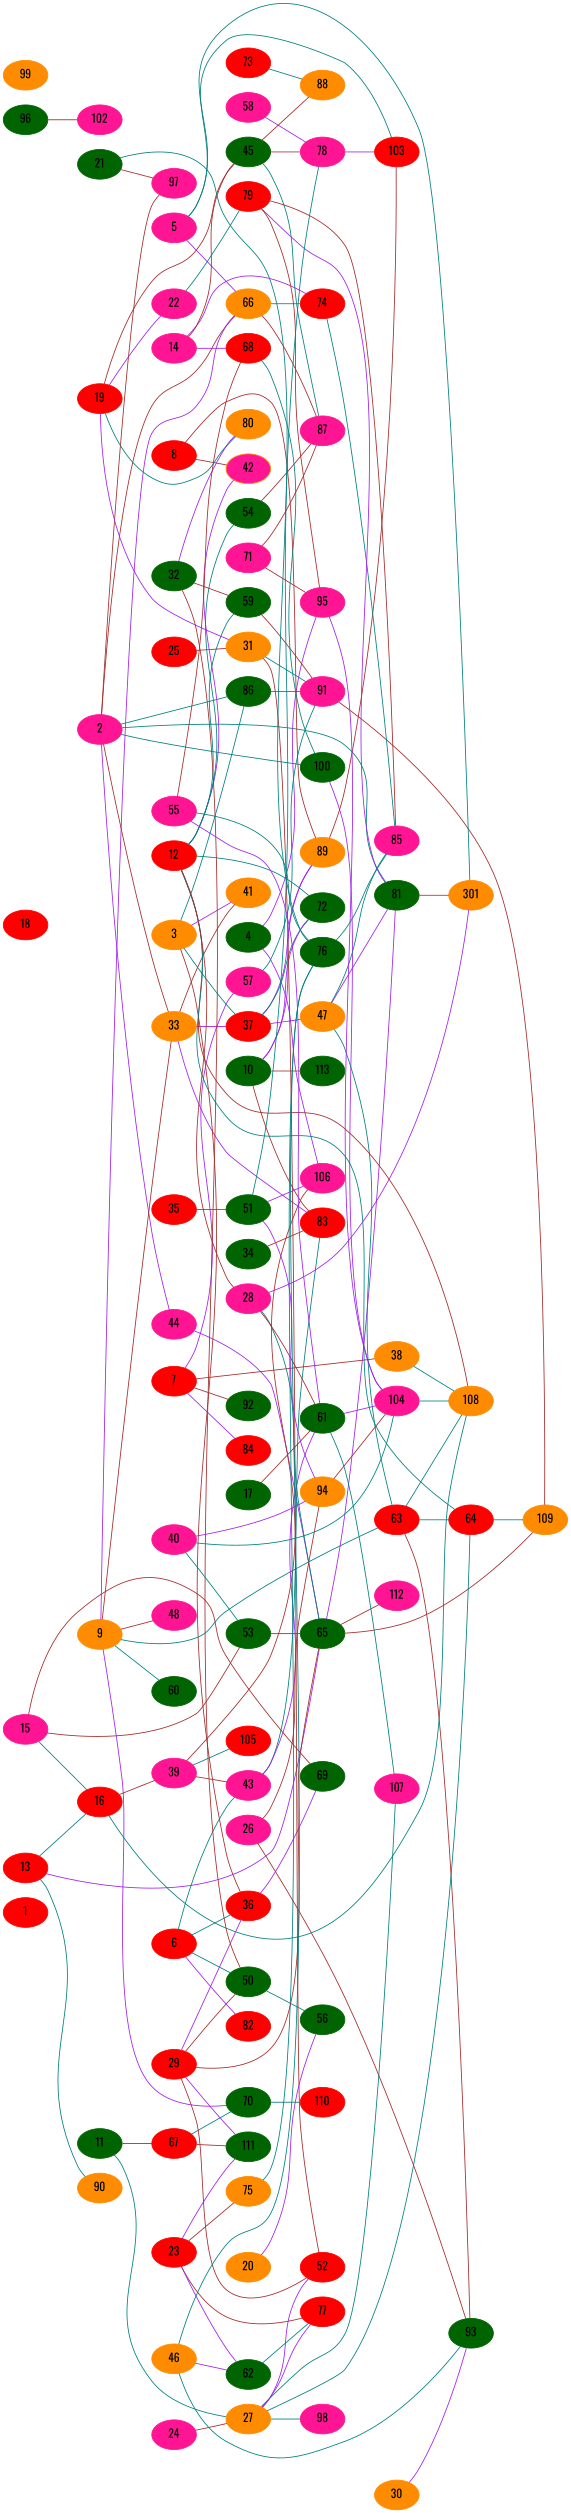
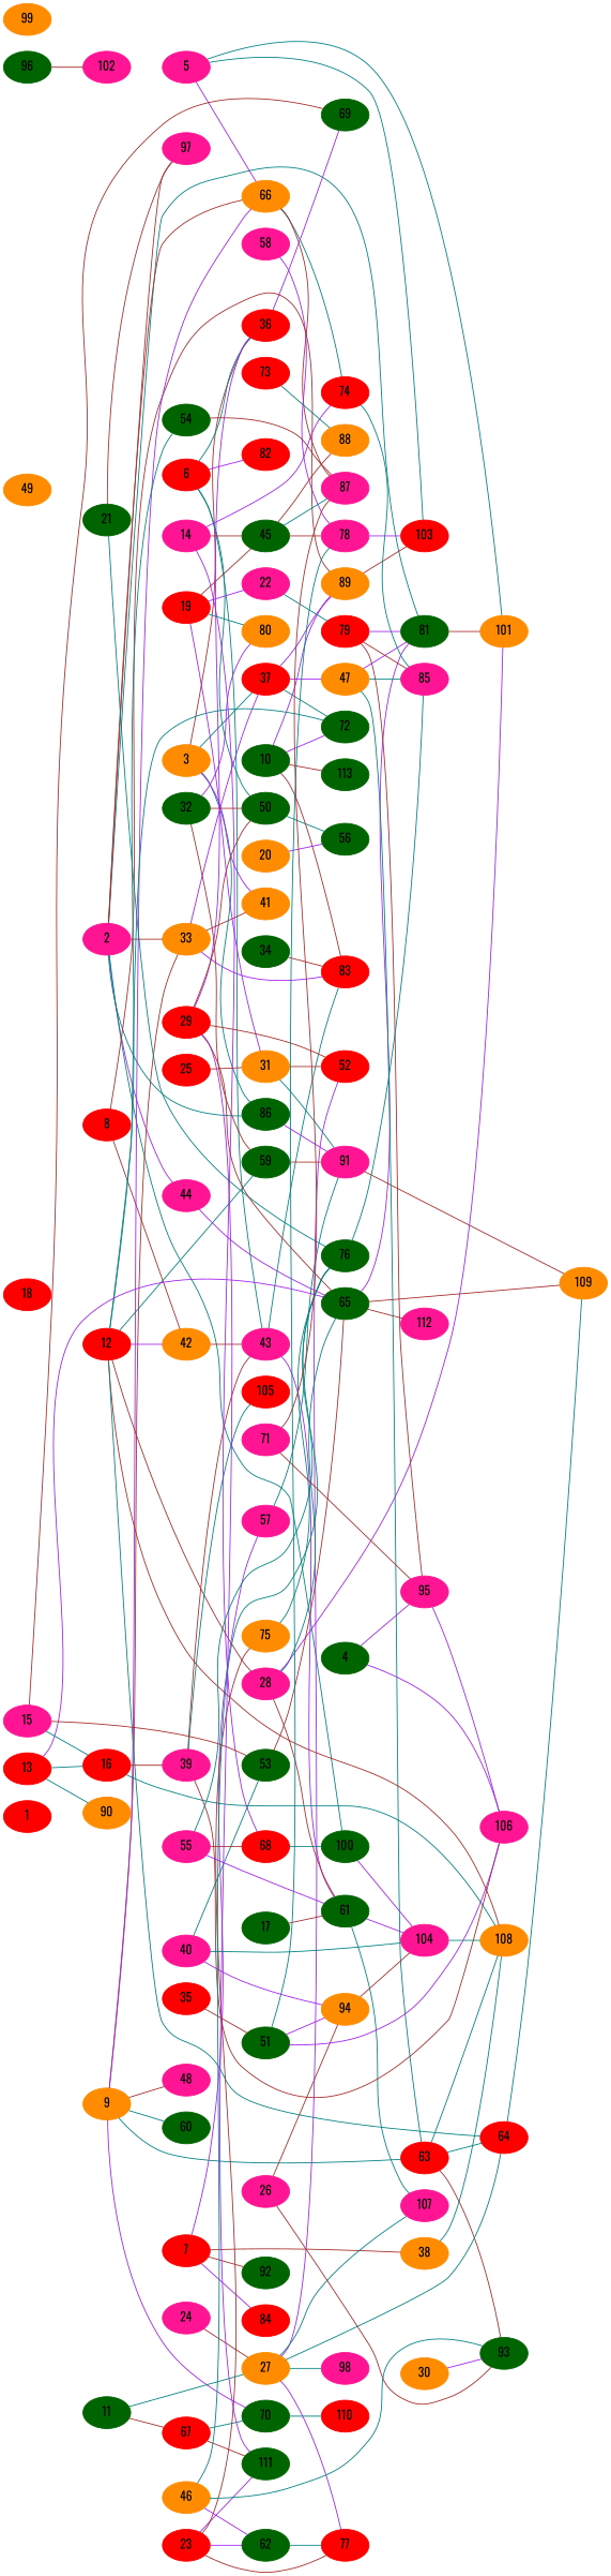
  graph {
    fontname=Oswald
    rankdir=LR
    node [color=red fontname=Oswald style=filled]
    edge [color=brown fontname=Oswald]
    1
    2 [color=deeppink]
    33 [color=darkorange]
    44 [color=deeppink]
    81 [color=darkgreen]
    86 [color=darkgreen]
    97 [color=deeppink]
    100 [color=darkgreen]
    66 [color=darkorange]
    37
    41 [color=darkorange]
    83
    65 [color=darkgreen]
    58 [color=deeppink]
    78 [color=deeppink]
-   101 [color=darkorange label=301]
+   101 [color=darkorange]
    91 [color=deeppink]
    104 [color=deeppink]
    3 [color=darkorange]
    36
    69 [color=darkgreen]
    89 [color=darkorange]
    72 [color=darkgreen]
    47 [color=darkorange]
    4 [color=darkgreen]
    95 [color=deeppink]
    106 [color=deeppink]
    5 [color=deeppink]
    103
    74
    87 [color=deeppink]
    6
    43 [color=deeppink]
    50 [color=darkgreen]
    82
    61 [color=darkgreen]
    56 [color=darkgreen]
    38 [color=darkorange]
    7
    57 [color=deeppink]
    84
    92 [color=darkgreen]
    108 [color=darkorange]
-   42 [color=darkorange fillcolor=deeppink]
+   42 [color=darkorange]
    8
    9 [color=darkorange]
    48 [color=deeppink]
    60 [color=darkgreen]
    63
    70 [color=darkgreen]
    64
    93 [color=darkgreen]
    110
    10 [color=darkgreen]
    113 [color=darkgreen]
    11 [color=darkgreen]
    27 [color=darkorange]
    67
    77
    52
    98 [color=deeppink]
    107 [color=deeppink]
    111 [color=darkgreen]
    12
    28 [color=deeppink]
    54 [color=darkgreen]
    59 [color=darkgreen]
    109 [color=darkorange]
    13
    16
    90 [color=darkorange]
    39 [color=deeppink]
    112 [color=deeppink]
    14 [color=deeppink]
    45 [color=darkgreen]
    68
    88 [color=darkorange]
    85 [color=deeppink]
    15 [color=deeppink]
    53 [color=darkgreen]
    105
    17 [color=darkgreen]
    18
    19
    22 [color=deeppink]
    31 [color=darkorange]
    80 [color=darkorange]
    79
    20 [color=darkorange]
    21 [color=darkgreen]
    76 [color=darkgreen]
    62 [color=darkgreen]
    23
    75 [color=darkorange]
    24 [color=deeppink]
    25
    26 [color=deeppink]
    94 [color=darkorange]
    29
    30 [color=darkorange]
    32 [color=darkgreen]
    34 [color=darkgreen]
    51 [color=darkgreen]
    35
    40 [color=deeppink]
    46 [color=darkorange]
+   49 [color=darkorange]
    55 [color=deeppink]
    71 [color=deeppink]
    73
    96 [color=darkgreen]
    102 [color=deeppink]
    99 [color=darkorange]
    2 -- 33
    2 -- 44 [color=purple]
    2 -- 81 [color=teal]
    2 -- 86 [color=teal]
    2 -- 97
    2 -- 100 [color=teal]
    2 -- 66
    33 -- 37 [color=purple]
    33 -- 41
    33 -- 83 [color=purple]
    44 -- 65 [color=purple]
    81 -- 101
    86 -- 91 [color=purple]
    100 -- 104 [color=purple]
    66 -- 74 [color=teal]
    66 -- 87
    37 -- 89 [color=purple]
    37 -- 72 [color=teal]
    37 -- 47 [color=purple]
    65 -- 81 [color=purple]
    65 -- 109
    65 -- 112
    58 -- 78 [color=purple]
    78 -- 103 [color=purple]
    91 -- 109
    104 -- 108 [color=teal]
    3 -- 86 [color=teal]
    3 -- 37 [color=teal]
    3 -- 41 [color=purple]
    3 -- 36
    36 -- 69 [color=purple]
    89 -- 103
    47 -- 81 [color=purple]
    47 -- 63 [color=teal]
    47 -- 85 [color=teal]
    4 -- 95 [color=purple]
    4 -- 106 [color=purple]
-   95 -- 104 [color=purple]
+   95 -- 106 [color=purple]
    5 -- 66 [color=purple]
    5 -- 101 [color=teal]
    5 -- 103 [color=teal]
    74 -- 85 [color=teal]
    6 -- 36 [color=teal]
    6 -- 43 [color=teal]
    6 -- 50 [color=teal]
    6 -- 82 [color=purple]
    43 -- 83 [color=teal]
    43 -- 61 [color=purple]
    50 -- 56 [color=teal]
    61 -- 104 [color=purple]
    61 -- 107 [color=teal]
    38 -- 108 [color=teal]
    7 -- 38
    7 -- 57 [color=purple]
    7 -- 84 [color=purple]
    7 -- 92
    57 -- 91 [color=teal]
+   42 -- 43
    8 -- 89
    8 -- 42
    9 -- 33
    9 -- 66 [color=purple]
    9 -- 48
    9 -- 60 [color=teal]
    9 -- 63 [color=teal]
    9 -- 70 [color=purple]
    63 -- 108 [color=teal]
    63 -- 64 [color=teal]
    63 -- 93
    70 -- 110 [color=teal]
    64 -- 109 [color=teal]
    10 -- 83
    10 -- 89 [color=purple]
    10 -- 72 [color=purple]
    10 -- 113
    11 -- 27 [color=teal]
    11 -- 67
    27 -- 64 [color=teal]
    27 -- 77 [color=purple]
    27 -- 52 [color=purple]
    27 -- 98 [color=teal]
    27 -- 107 [color=teal]
    67 -- 70 [color=teal]
    67 -- 111
    12 -- 72 [color=teal]
    12 -- 108
    12 -- 42 [color=purple]
    12 -- 64 [color=teal]
    12 -- 28
    12 -- 54 [color=teal]
    12 -- 59 [color=teal]
    28 -- 65 [color=teal]
    28 -- 101 [color=purple]
    28 -- 61
    54 -- 87
    59 -- 91
    13 -- 65 [color=purple]
    13 -- 16 [color=teal]
    13 -- 90 [color=teal]
    16 -- 108 [color=teal]
    16 -- 39
    39 -- 106
    39 -- 43
    39 -- 105 [color=teal]
    14 -- 74 [color=purple]
    14 -- 45
    14 -- 68 [color=purple]
    45 -- 78
    45 -- 87 [color=teal]
    45 -- 88
    68 -- 100 [color=teal]
    15 -- 69
    15 -- 16 [color=teal]
    15 -- 53
    53 -- 65
    17 -- 61
    19 -- 45
    19 -- 22 [color=purple]
    19 -- 31 [color=purple]
    19 -- 80 [color=teal]
    22 -- 79 [color=teal]
    31 -- 91 [color=teal]
    31 -- 52
    79 -- 81 [color=purple]
    79 -- 95
    79 -- 85
    20 -- 56 [color=purple]
    21 -- 97
    21 -- 76 [color=teal]
    76 -- 85 [color=teal]
    62 -- 77 [color=teal]
    23 -- 77
    23 -- 111 [color=purple]
    23 -- 62 [color=purple]
    23 -- 75
    75 -- 76 [color=teal]
    24 -- 27
    25 -- 31
    26 -- 93
    26 -- 94
    94 -- 104
    29 -- 65
    29 -- 36 [color=purple]
    29 -- 50
    29 -- 52
    29 -- 111 [color=purple]
    30 -- 93 [color=purple]
    32 -- 50
    32 -- 59
    32 -- 80 [color=purple]
    34 -- 83
    51 -- 78 [color=teal]
    51 -- 106 [color=purple]
    51 -- 94 [color=purple]
    35 -- 51
    40 -- 104 [color=teal]
    40 -- 53 [color=teal]
    40 -- 94 [color=purple]
    46 -- 93 [color=teal]
    46 -- 76 [color=teal]
    46 -- 62 [color=purple]
    55 -- 61 [color=purple]
    55 -- 68
    55 -- 76 [color=teal]
    71 -- 95
    71 -- 87
    73 -- 88 [color=teal]
    96 -- 102
  }
